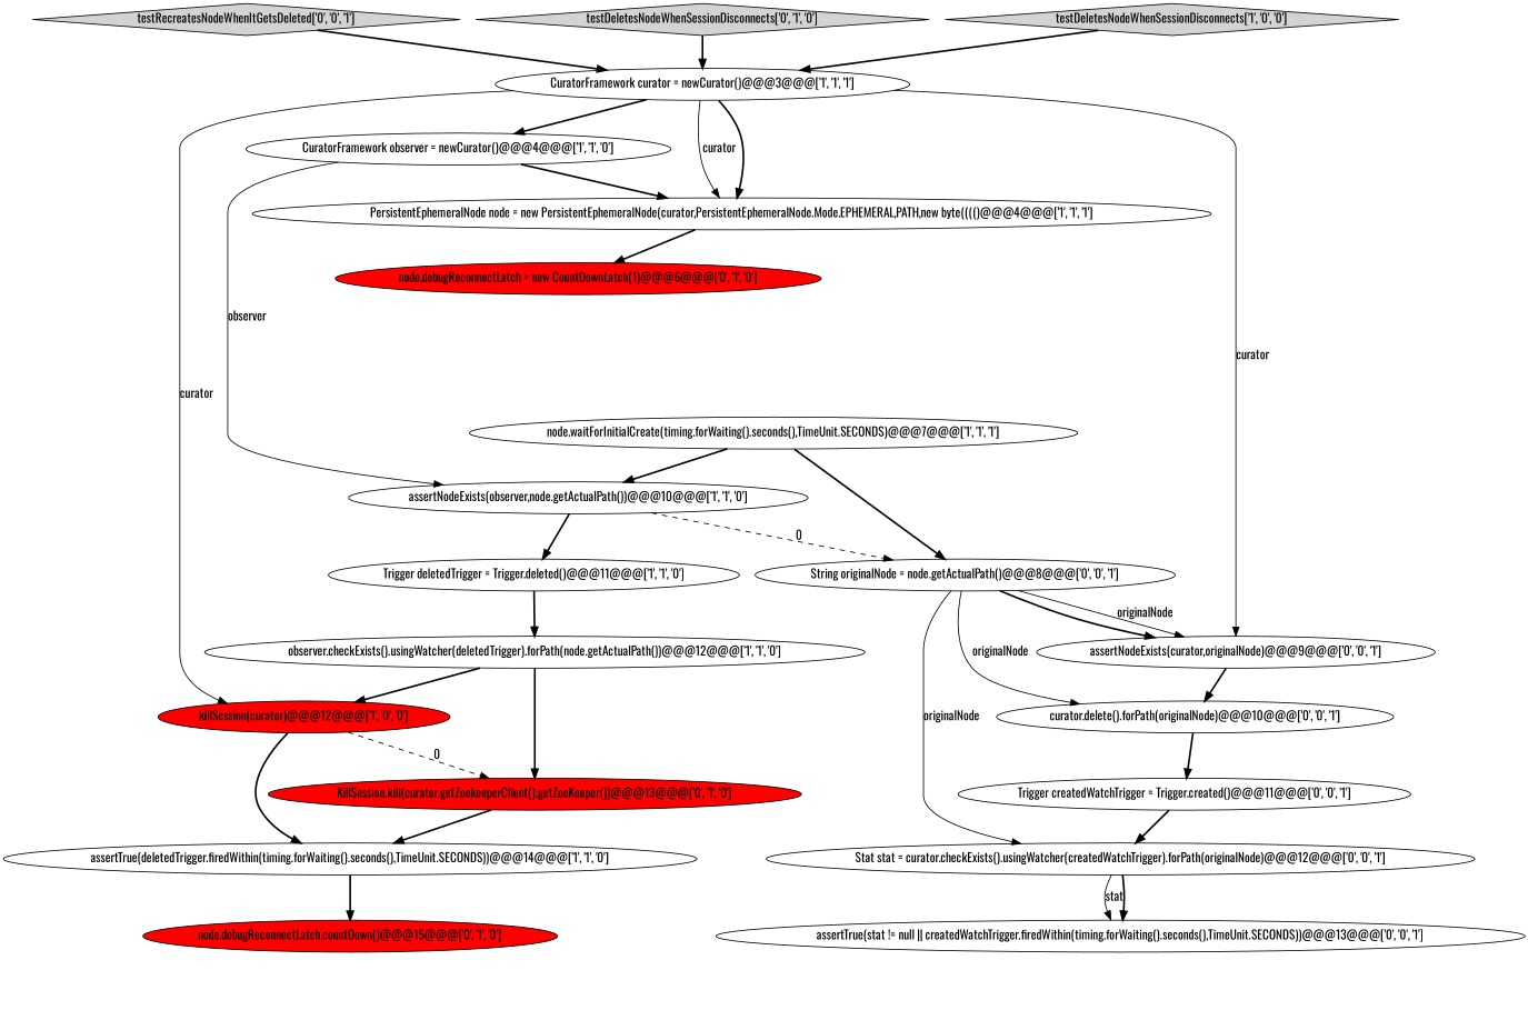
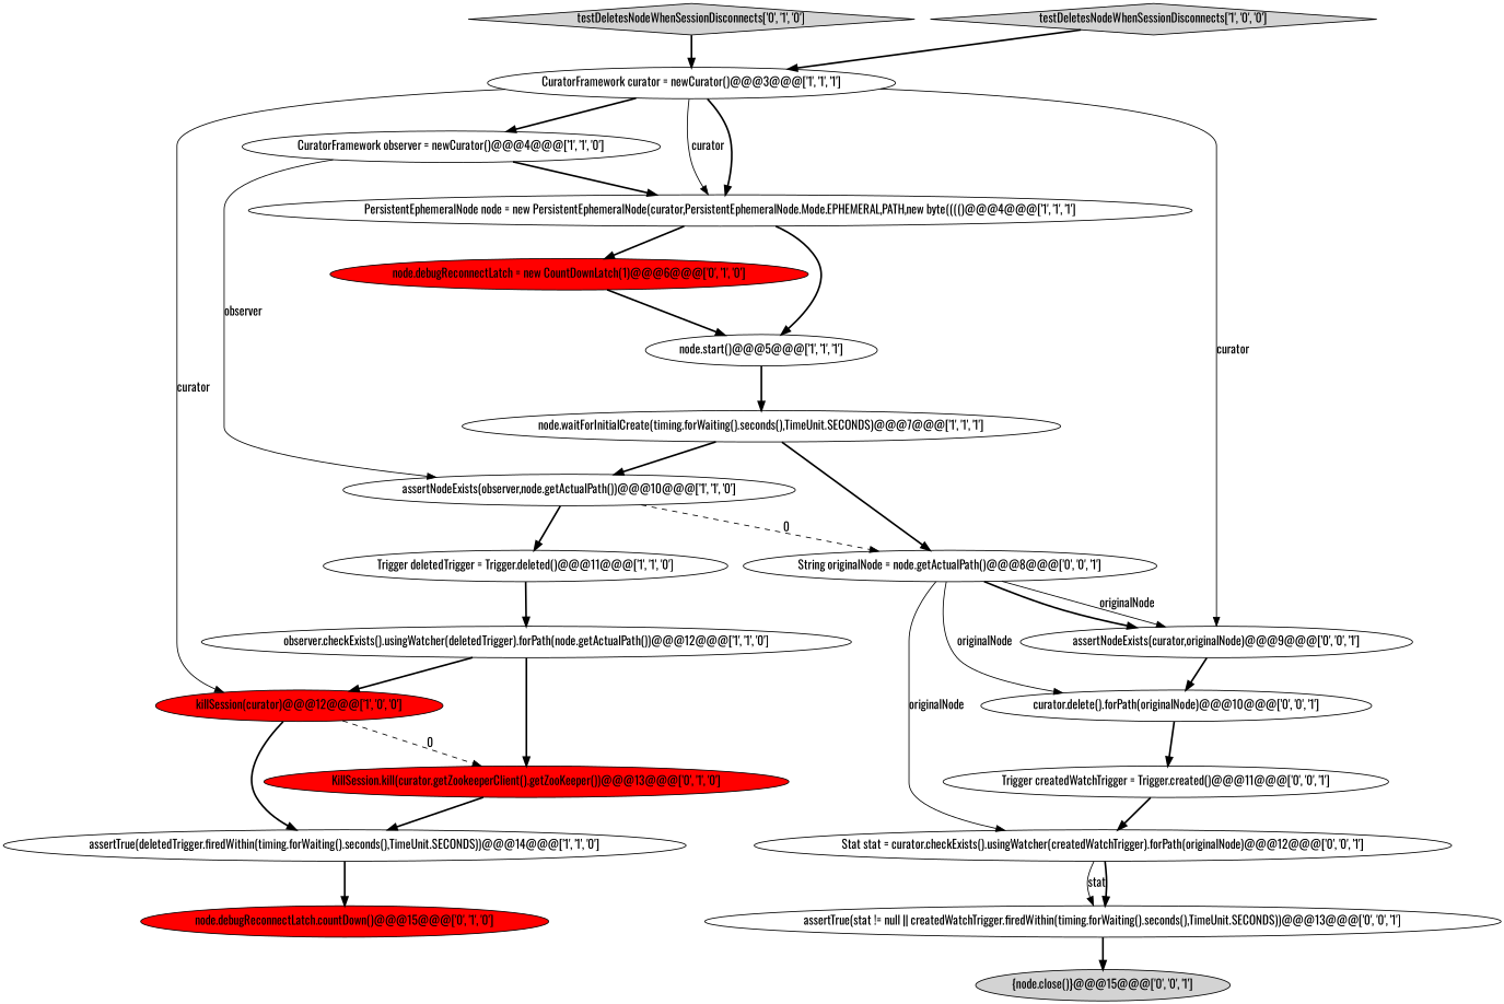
  digraph {
    fontname=Oswald
    node [fillcolor=white fontname=Oswald shape=ellipse style=filled]
    edge [fontname=Oswald style=bold]
    n1 [fillcolor=red label="KillSession.kill(curator.getZookeeperClient().getZooKeeper())@@@13@@@['0', '1', '0']"]
    n2 [label="assertTrue(deletedTrigger.firedWithin(timing.forWaiting().seconds(),TimeUnit.SECONDS))@@@14@@@['1', '1', '0']"]
    n3 [fillcolor=red label="node.debugReconnectLatch.countDown()@@@15@@@['0', '1', '0']"]
-   n4 [fillcolor=lightgray label="testRecreatesNodeWhenItGetsDeleted['0', '0', '1']" shape=diamond]
    n5 [label="CuratorFramework curator = newCurator()@@@3@@@['1', '1', '1']"]
    n6 [fillcolor=red label="killSession(curator)@@@12@@@['1', '0', '0']"]
    n7 [label="assertNodeExists(curator,originalNode)@@@9@@@['0', '0', '1']"]
    n8 [label="CuratorFramework observer = newCurator()@@@4@@@['1', '1', '0']"]
    n9 [label="PersistentEphemeralNode node = new PersistentEphemeralNode(curator,PersistentEphemeralNode.Mode.EPHEMERAL,PATH,new byte(((()@@@4@@@['1', '1', '1']"]
    n10 [label="Trigger createdWatchTrigger = Trigger.created()@@@11@@@['0', '0', '1']"]
    n11 [label="Stat stat = curator.checkExists().usingWatcher(createdWatchTrigger).forPath(originalNode)@@@12@@@['0', '0', '1']"]
    n12 [label="assertTrue(stat != null || createdWatchTrigger.firedWithin(timing.forWaiting().seconds(),TimeUnit.SECONDS))@@@13@@@['0', '0', '1']"]
    n13 [label="node.waitForInitialCreate(timing.forWaiting().seconds(),TimeUnit.SECONDS)@@@7@@@['1', '1', '1']"]
    n14 [label="assertNodeExists(observer,node.getActualPath())@@@10@@@['1', '1', '0']"]
    n15 [label="String originalNode = node.getActualPath()@@@8@@@['0', '0', '1']"]
    n16 [label="Trigger deletedTrigger = Trigger.deleted()@@@11@@@['1', '1', '0']"]
    n17 [label="curator.delete().forPath(originalNode)@@@10@@@['0', '0', '1']"]
    n18 [fillcolor=lightgray label="testDeletesNodeWhenSessionDisconnects['0', '1', '0']" shape=diamond]
    n19 [fillcolor=lightgray label="testDeletesNodeWhenSessionDisconnects['1', '0', '0']" shape=diamond]
    n20 [label="observer.checkExists().usingWatcher(deletedTrigger).forPath(node.getActualPath())@@@12@@@['1', '1', '0']"]
+   n21 [fillcolor=lightgray label="{node.close()}@@@15@@@['0', '0', '1']"]
    n22 [fillcolor=red label="node.debugReconnectLatch = new CountDownLatch(1)@@@6@@@['0', '1', '0']"]
+   n23 [label="node.start()@@@5@@@['1', '1', '1']"]
    n1 -> n2
    n2 -> n3
-   n4 -> n5
    n5 -> n6 [label=curator style=solid]
    n5 -> n7 [label=curator style=solid]
    n5 -> n8
    n5 -> n9
    n5 -> n9 [label=curator style=solid]
    n6 -> n1 [label=0 style=dashed]
    n6 -> n2
    n7 -> n17
    n8 -> n9
    n8 -> n14 [label=observer style=solid]
    n9 -> n22
+   n9 -> n23
    n10 -> n11
    n11 -> n12 [label=stat style=solid]
    n11 -> n12
+   n12 -> n21
    n13 -> n14
    n13 -> n15
    n14 -> n15 [label=0 style=dashed]
    n14 -> n16
    n15 -> n7 [label=originalNode style=solid]
    n15 -> n7
    n15 -> n11 [label=originalNode style=solid]
    n15 -> n17 [label=originalNode style=solid]
    n16 -> n20
    n17 -> n10
    n18 -> n5
    n19 -> n5
    n20 -> n1
    n20 -> n6
+   n22 -> n23
+   n23 -> n13
  }
